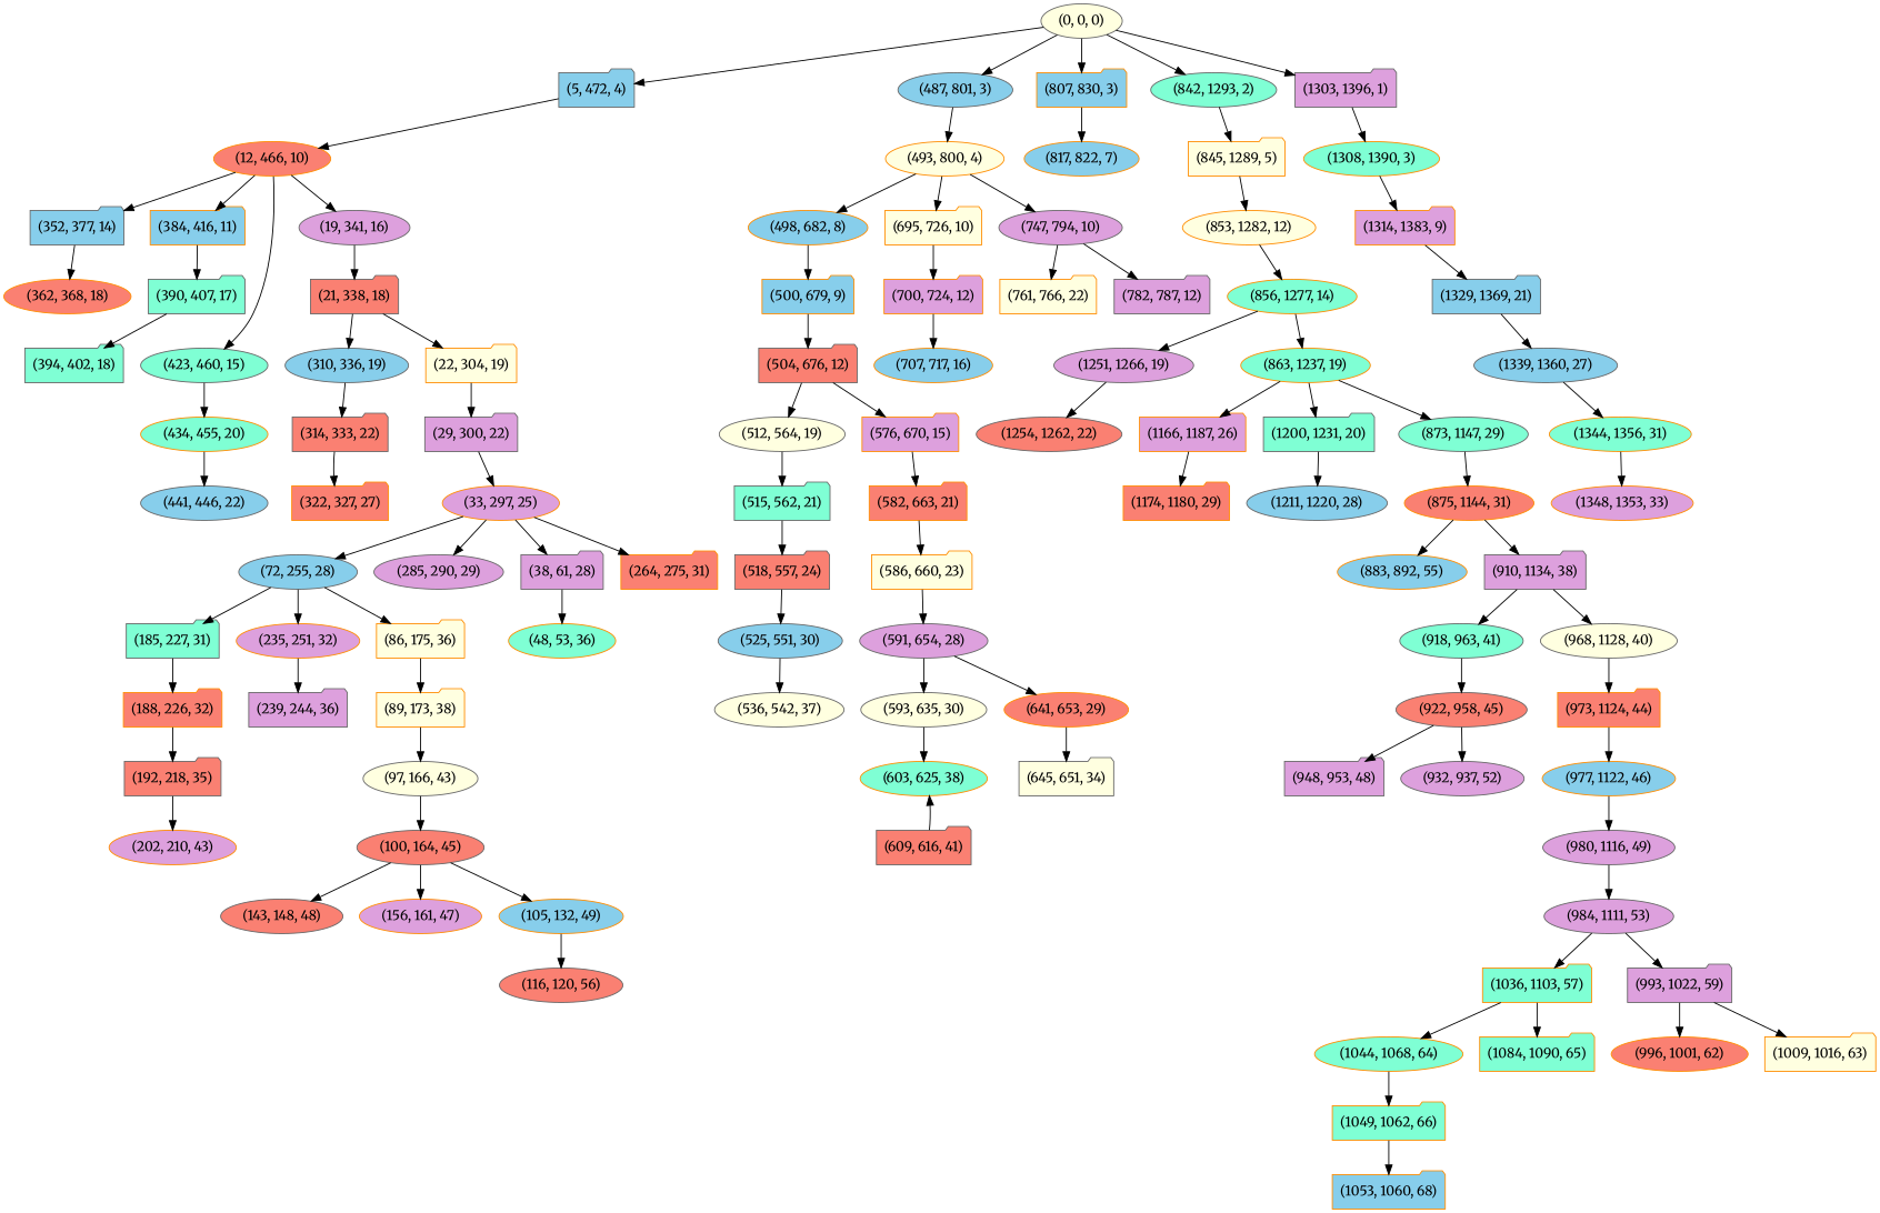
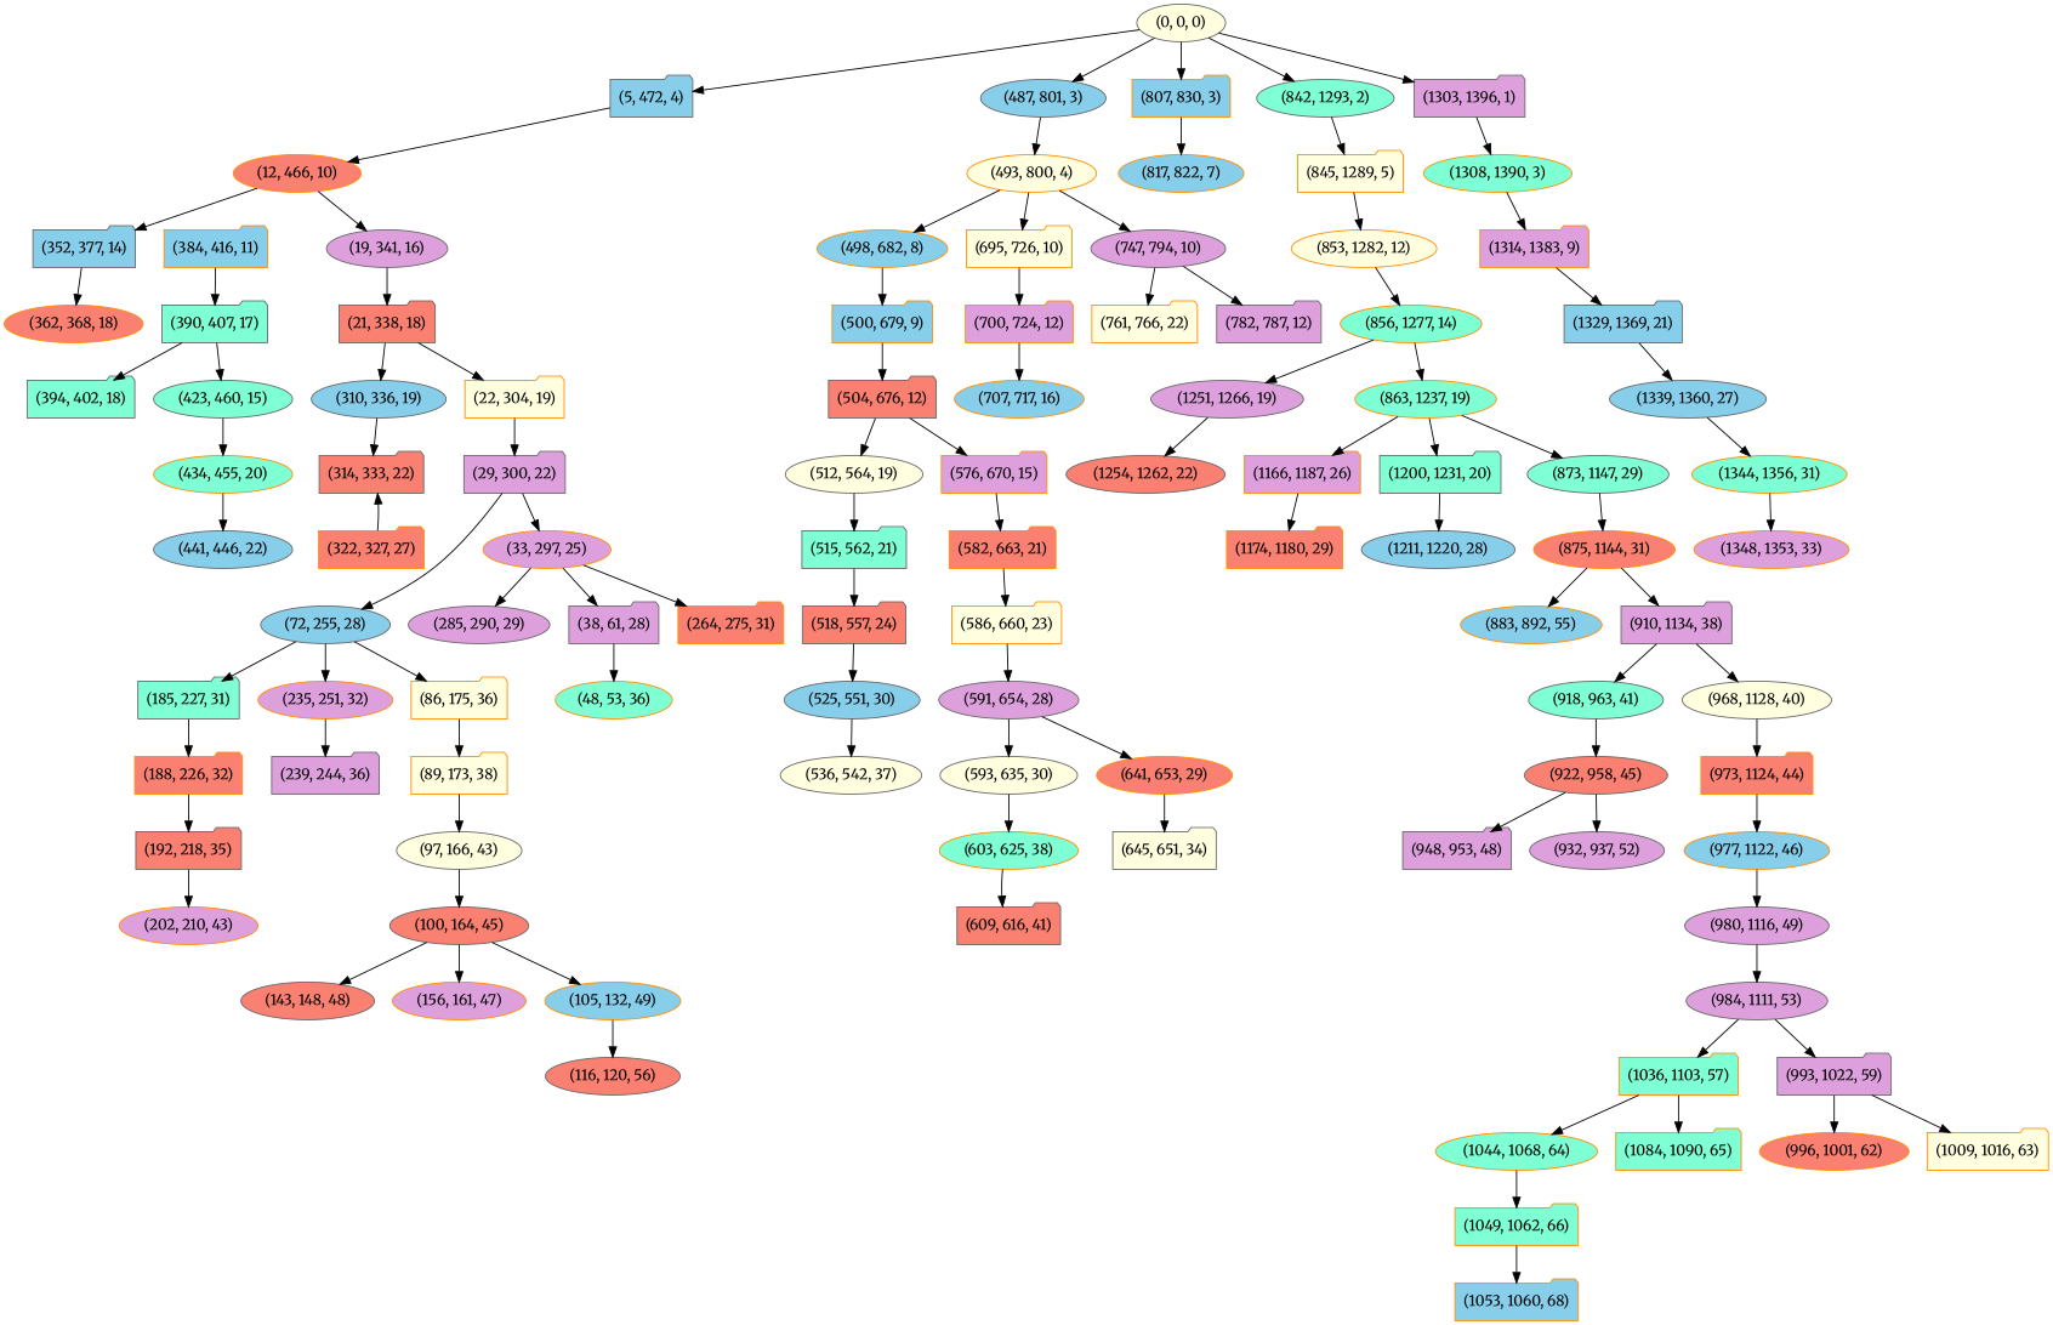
  digraph {
    fontname=Merriweather
    node [color=gray40 fillcolor=plum fontname=Merriweather shape=ellipse style=filled]
    edge [fontname=Merriweather]
    "(0, 0, 0)" [fillcolor=lightyellow]
    "(5, 472, 4)" [fillcolor=skyblue shape=folder]
    "(487, 801, 3)" [fillcolor=skyblue]
    "(807, 830, 3)" [color=darkorange fillcolor=skyblue shape=folder]
    "(842, 1293, 2)" [fillcolor=aquamarine]
    "(1303, 1396, 1)" [shape=folder]
    "(12, 466, 10)" [color=darkorange fillcolor=salmon]
    "(493, 800, 4)" [color=darkorange fillcolor=lightyellow]
    "(817, 822, 7)" [color=darkorange fillcolor=skyblue]
    "(845, 1289, 5)" [color=darkorange fillcolor=lightyellow shape=folder]
    "(1308, 1390, 3)" [color=darkorange fillcolor=aquamarine]
    "(19, 341, 16)"
    "(352, 377, 14)" [fillcolor=skyblue shape=folder]
    "(384, 416, 11)" [color=darkorange fillcolor=skyblue shape=folder]
    "(423, 460, 15)" [fillcolor=aquamarine]
    "(21, 338, 18)" [fillcolor=salmon shape=folder]
    "(362, 368, 18)" [color=darkorange fillcolor=salmon]
    "(390, 407, 17)" [fillcolor=aquamarine shape=folder]
    "(434, 455, 20)" [color=darkorange fillcolor=aquamarine]
    "(22, 304, 19)" [color=darkorange fillcolor=lightyellow shape=folder]
    "(310, 336, 19)" [fillcolor=skyblue]
    "(29, 300, 22)" [shape=folder]
    "(314, 333, 22)" [fillcolor=salmon shape=folder]
    "(33, 297, 25)" [color=darkorange]
    "(38, 61, 28)" [shape=folder]
    "(72, 255, 28)" [fillcolor=skyblue]
    "(264, 275, 31)" [color=darkorange fillcolor=salmon shape=folder]
    "(285, 290, 29)"
    "(48, 53, 36)" [color=darkorange fillcolor=aquamarine]
    "(86, 175, 36)" [color=darkorange fillcolor=lightyellow shape=folder]
    "(185, 227, 31)" [fillcolor=aquamarine shape=folder]
    "(235, 251, 32)" [color=darkorange]
    "(89, 173, 38)" [color=darkorange fillcolor=lightyellow shape=folder]
    "(188, 226, 32)" [color=darkorange fillcolor=salmon shape=folder]
    "(239, 244, 36)" [shape=folder]
    "(97, 166, 43)" [fillcolor=lightyellow]
    "(100, 164, 45)" [fillcolor=salmon]
    "(105, 132, 49)" [color=darkorange fillcolor=skyblue]
    "(143, 148, 48)" [fillcolor=salmon]
    "(156, 161, 47)" [color=darkorange]
    "(116, 120, 56)" [fillcolor=salmon]
    "(192, 218, 35)" [fillcolor=salmon shape=folder]
    "(202, 210, 43)" [color=darkorange]
    "(322, 327, 27)" [color=darkorange fillcolor=salmon shape=folder]
    "(394, 402, 18)" [fillcolor=aquamarine shape=folder]
    "(441, 446, 22)" [fillcolor=skyblue]
    "(498, 682, 8)" [color=darkorange fillcolor=skyblue]
    "(695, 726, 10)" [color=darkorange fillcolor=lightyellow shape=folder]
    "(747, 794, 10)"
    "(500, 679, 9)" [color=darkorange fillcolor=skyblue shape=folder]
    "(700, 724, 12)" [color=darkorange shape=folder]
    "(761, 766, 22)" [color=darkorange fillcolor=lightyellow shape=folder]
    "(782, 787, 12)" [shape=folder]
    "(504, 676, 12)" [fillcolor=salmon shape=folder]
    "(512, 564, 19)" [fillcolor=lightyellow]
    "(576, 670, 15)" [color=darkorange shape=folder]
    "(515, 562, 21)" [fillcolor=aquamarine shape=folder]
    "(582, 663, 21)" [color=darkorange fillcolor=salmon shape=folder]
    "(518, 557, 24)" [fillcolor=salmon shape=folder]
    "(525, 551, 30)" [fillcolor=skyblue]
    "(536, 542, 37)" [fillcolor=lightyellow]
    "(586, 660, 23)" [color=darkorange fillcolor=lightyellow shape=folder]
    "(591, 654, 28)"
    "(593, 635, 30)" [fillcolor=lightyellow]
    "(641, 653, 29)" [color=darkorange fillcolor=salmon]
    "(603, 625, 38)" [color=darkorange fillcolor=aquamarine]
    n67 [fillcolor=lightyellow label="(645, 651, 34)" shape=folder]
    "(609, 616, 41)" [fillcolor=salmon shape=folder]
    "(707, 717, 16)" [color=darkorange fillcolor=skyblue]
    "(853, 1282, 12)" [color=darkorange fillcolor=lightyellow]
    "(856, 1277, 14)" [color=darkorange fillcolor=aquamarine]
    "(863, 1237, 19)" [color=darkorange fillcolor=aquamarine]
    "(1251, 1266, 19)"
    "(873, 1147, 29)" [fillcolor=aquamarine]
    "(1166, 1187, 26)" [color=darkorange shape=folder]
    "(1200, 1231, 20)" [fillcolor=aquamarine shape=folder]
    "(1254, 1262, 22)" [fillcolor=salmon]
    "(875, 1144, 31)" [color=darkorange fillcolor=salmon]
    "(1174, 1180, 29)" [color=darkorange fillcolor=salmon shape=folder]
    "(1211, 1220, 28)" [fillcolor=skyblue]
    n81 [color=darkorange fillcolor=skyblue label="(883, 892, 55)"]
    "(910, 1134, 38)" [shape=folder]
    "(918, 963, 41)" [fillcolor=aquamarine]
    "(968, 1128, 40)" [fillcolor=lightyellow]
    "(922, 958, 45)" [fillcolor=salmon]
    "(973, 1124, 44)" [color=darkorange fillcolor=salmon shape=folder]
    "(932, 937, 52)"
    "(948, 953, 48)" [shape=folder]
    "(977, 1122, 46)" [color=darkorange fillcolor=skyblue]
    "(980, 1116, 49)"
    "(984, 1111, 53)"
    "(993, 1022, 59)" [shape=folder]
    "(1036, 1103, 57)" [color=darkorange fillcolor=aquamarine shape=folder]
    "(996, 1001, 62)" [color=darkorange fillcolor=salmon]
    "(1009, 1016, 63)" [color=darkorange fillcolor=lightyellow shape=folder]
    "(1044, 1068, 64)" [color=darkorange fillcolor=aquamarine]
    "(1084, 1090, 65)" [color=darkorange fillcolor=aquamarine shape=folder]
    "(1049, 1062, 66)" [color=darkorange fillcolor=aquamarine shape=folder]
    "(1053, 1060, 68)" [color=darkorange fillcolor=skyblue shape=folder]
    "(1314, 1383, 9)" [color=darkorange shape=folder]
    "(1329, 1369, 21)" [fillcolor=skyblue shape=folder]
    "(1339, 1360, 27)" [fillcolor=skyblue]
    "(1344, 1356, 31)" [color=darkorange fillcolor=aquamarine]
    "(1348, 1353, 33)" [color=darkorange]
    "(0, 0, 0)" -> "(5, 472, 4)"
    "(0, 0, 0)" -> "(487, 801, 3)"
    "(0, 0, 0)" -> "(807, 830, 3)"
    "(0, 0, 0)" -> "(842, 1293, 2)"
    "(0, 0, 0)" -> "(1303, 1396, 1)"
    "(5, 472, 4)" -> "(12, 466, 10)"
    "(487, 801, 3)" -> "(493, 800, 4)"
    "(807, 830, 3)" -> "(817, 822, 7)"
    "(842, 1293, 2)" -> "(845, 1289, 5)"
    "(1303, 1396, 1)" -> "(1308, 1390, 3)"
    "(12, 466, 10)" -> "(19, 341, 16)"
    "(12, 466, 10)" -> "(352, 377, 14)"
-   "(12, 466, 10)" -> "(384, 416, 11)"
-   "(12, 466, 10)" -> "(423, 460, 15)"
+   "(390, 407, 17)" -> "(423, 460, 15)"
    "(493, 800, 4)" -> "(498, 682, 8)"
    "(493, 800, 4)" -> "(695, 726, 10)"
    "(493, 800, 4)" -> "(747, 794, 10)"
    "(845, 1289, 5)" -> "(853, 1282, 12)"
    "(1308, 1390, 3)" -> "(1314, 1383, 9)"
    "(19, 341, 16)" -> "(21, 338, 18)"
    "(352, 377, 14)" -> "(362, 368, 18)"
    "(384, 416, 11)" -> "(390, 407, 17)"
    "(423, 460, 15)" -> "(434, 455, 20)"
    "(21, 338, 18)" -> "(22, 304, 19)"
    "(21, 338, 18)" -> "(310, 336, 19)"
    "(390, 407, 17)" -> "(394, 402, 18)"
    "(434, 455, 20)" -> "(441, 446, 22)"
    "(22, 304, 19)" -> "(29, 300, 22)"
    "(310, 336, 19)" -> "(314, 333, 22)"
    "(29, 300, 22)" -> "(33, 297, 25)"
-   "(314, 333, 22)" -> "(322, 327, 27)"
+   "(322, 327, 27)" -> "(314, 333, 22)"
    "(33, 297, 25)" -> "(38, 61, 28)"
-   "(33, 297, 25)" -> "(72, 255, 28)"
+   "(29, 300, 22)" -> "(72, 255, 28)"
    "(33, 297, 25)" -> "(264, 275, 31)"
    "(33, 297, 25)" -> "(285, 290, 29)"
    "(38, 61, 28)" -> "(48, 53, 36)"
    "(72, 255, 28)" -> "(86, 175, 36)"
    "(72, 255, 28)" -> "(185, 227, 31)"
    "(72, 255, 28)" -> "(235, 251, 32)"
    "(86, 175, 36)" -> "(89, 173, 38)"
    "(185, 227, 31)" -> "(188, 226, 32)"
    "(235, 251, 32)" -> "(239, 244, 36)"
    "(89, 173, 38)" -> "(97, 166, 43)"
    "(188, 226, 32)" -> "(192, 218, 35)"
    "(97, 166, 43)" -> "(100, 164, 45)"
    "(100, 164, 45)" -> "(105, 132, 49)"
    "(100, 164, 45)" -> "(143, 148, 48)"
    "(100, 164, 45)" -> "(156, 161, 47)"
    "(105, 132, 49)" -> "(116, 120, 56)"
    "(192, 218, 35)" -> "(202, 210, 43)"
    "(498, 682, 8)" -> "(500, 679, 9)"
    "(695, 726, 10)" -> "(700, 724, 12)"
    "(747, 794, 10)" -> "(761, 766, 22)"
    "(747, 794, 10)" -> "(782, 787, 12)"
    "(500, 679, 9)" -> "(504, 676, 12)"
    "(700, 724, 12)" -> "(707, 717, 16)"
    "(504, 676, 12)" -> "(512, 564, 19)"
    "(504, 676, 12)" -> "(576, 670, 15)"
    "(512, 564, 19)" -> "(515, 562, 21)"
    "(576, 670, 15)" -> "(582, 663, 21)"
    "(515, 562, 21)" -> "(518, 557, 24)"
    "(582, 663, 21)" -> "(586, 660, 23)"
    "(518, 557, 24)" -> "(525, 551, 30)"
    "(525, 551, 30)" -> "(536, 542, 37)"
    "(586, 660, 23)" -> "(591, 654, 28)"
    "(591, 654, 28)" -> "(593, 635, 30)"
    "(591, 654, 28)" -> "(641, 653, 29)"
    "(593, 635, 30)" -> "(603, 625, 38)"
    "(641, 653, 29)" -> n67
-   "(609, 616, 41)" -> "(603, 625, 38)"
+   "(603, 625, 38)" -> "(609, 616, 41)"
    "(853, 1282, 12)" -> "(856, 1277, 14)"
    "(856, 1277, 14)" -> "(863, 1237, 19)"
    "(856, 1277, 14)" -> "(1251, 1266, 19)"
    "(863, 1237, 19)" -> "(873, 1147, 29)"
    "(863, 1237, 19)" -> "(1166, 1187, 26)"
    "(863, 1237, 19)" -> "(1200, 1231, 20)"
    "(1251, 1266, 19)" -> "(1254, 1262, 22)"
    "(873, 1147, 29)" -> "(875, 1144, 31)"
    "(1166, 1187, 26)" -> "(1174, 1180, 29)"
    "(1200, 1231, 20)" -> "(1211, 1220, 28)"
    "(875, 1144, 31)" -> n81
    "(875, 1144, 31)" -> "(910, 1134, 38)"
    "(910, 1134, 38)" -> "(918, 963, 41)"
    "(910, 1134, 38)" -> "(968, 1128, 40)"
    "(918, 963, 41)" -> "(922, 958, 45)"
    "(968, 1128, 40)" -> "(973, 1124, 44)"
    "(922, 958, 45)" -> "(932, 937, 52)"
    "(922, 958, 45)" -> "(948, 953, 48)"
    "(973, 1124, 44)" -> "(977, 1122, 46)"
    "(977, 1122, 46)" -> "(980, 1116, 49)"
    "(980, 1116, 49)" -> "(984, 1111, 53)"
    "(984, 1111, 53)" -> "(993, 1022, 59)"
    "(984, 1111, 53)" -> "(1036, 1103, 57)"
    "(993, 1022, 59)" -> "(996, 1001, 62)"
    "(993, 1022, 59)" -> "(1009, 1016, 63)"
    "(1036, 1103, 57)" -> "(1044, 1068, 64)"
    "(1036, 1103, 57)" -> "(1084, 1090, 65)"
    "(1044, 1068, 64)" -> "(1049, 1062, 66)"
    "(1049, 1062, 66)" -> "(1053, 1060, 68)"
    "(1314, 1383, 9)" -> "(1329, 1369, 21)"
    "(1329, 1369, 21)" -> "(1339, 1360, 27)"
    "(1339, 1360, 27)" -> "(1344, 1356, 31)"
    "(1344, 1356, 31)" -> "(1348, 1353, 33)"
  }
